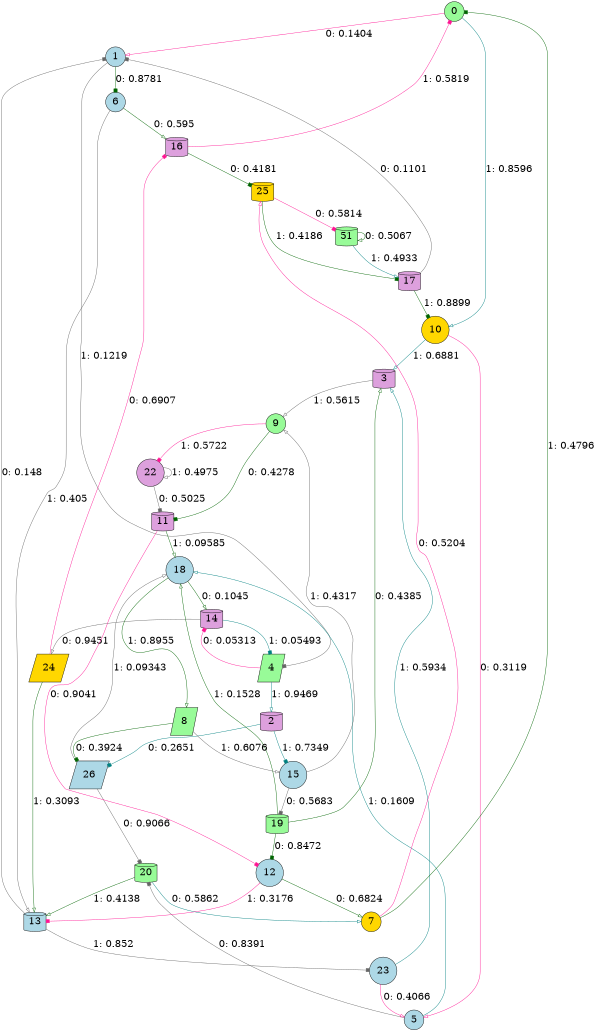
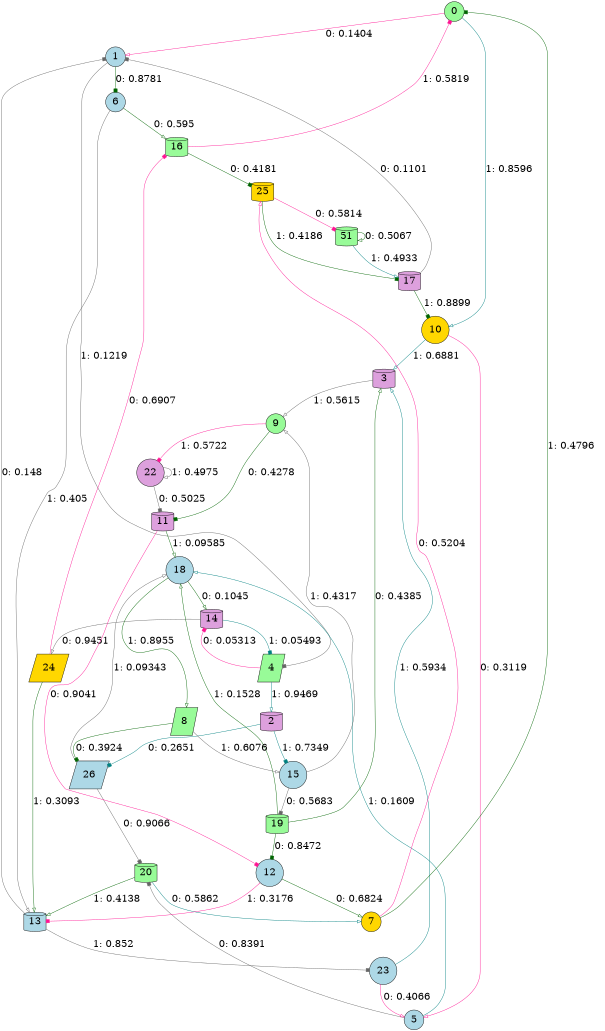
  digraph {
    node [fillcolor=lightblue fontsize=24 shape=circle style=filled]
    edge [arrowhead=onormal color=darkgreen fontsize=24]
    0 [fillcolor=palegreen]
    1
    10 [fillcolor=gold]
    6
    4 [fillcolor=palegreen shape=parallelogram]
    3 [fillcolor=plum shape=cylinder]
    5
-   16 [fillcolor=plum shape=cylinder]
+   16 [fillcolor=palegreen shape=cylinder]
    13 [shape=cylinder]
    2 [fillcolor=plum shape=cylinder]
    14 [fillcolor=plum shape=cylinder]
    9 [fillcolor=palegreen]
    20 [fillcolor=palegreen shape=cylinder]
    18
    25 [fillcolor=gold shape=cylinder]
    23
    26 [shape=parallelogram]
    15
    24 [fillcolor=gold shape=parallelogram]
    19 [fillcolor=palegreen shape=cylinder]
    7 [fillcolor=gold]
    8 [fillcolor=palegreen shape=parallelogram]
    12
    11 [fillcolor=plum shape=cylinder]
    22 [fillcolor=plum]
    17 [fillcolor=plum shape=cylinder]
    n27 [fillcolor=palegreen label=51 shape=cylinder]
    0 -> 1 [color=deeppink label="0: 0.1404   "]
    0 -> 10 [color=teal label="1: 0.8596   "]
    1 -> 6 [arrowhead=box label="0: 0.8781   "]
    1 -> 4 [arrowhead=box color=gray40 label="1: 0.1219   "]
    10 -> 3 [color=teal label="1: 0.6881   "]
    10 -> 5 [color=deeppink label="0: 0.3119   "]
    6 -> 16 [label="0: 0.595    "]
    6 -> 13 [color=gray40 label="1: 0.405    "]
    4 -> 2 [color=teal label="1: 0.9469   "]
    4 -> 14 [arrowhead=box color=deeppink label="0: 0.05313  "]
    3 -> 9 [color=gray40 label="1: 0.5615   "]
    5 -> 20 [arrowhead=box color=gray40 label="0: 0.8391   "]
    5 -> 18 [color=teal label="1: 0.1609   "]
    16 -> 0 [arrowhead=box color=deeppink label="1: 0.5819   "]
    16 -> 25 [arrowhead=box label="0: 0.4181   "]
    13 -> 1 [arrowhead=box color=gray40 label="0: 0.148    "]
    13 -> 23 [arrowhead=box color=gray40 label="1: 0.852    "]
    2 -> 26 [arrowhead=box color=teal label="0: 0.2651   "]
    2 -> 15 [arrowhead=box color=teal label="1: 0.7349   "]
    14 -> 4 [arrowhead=box color=teal label="1: 0.05493  "]
    14 -> 24 [color=gray40 label="0: 0.9451   "]
    9 -> 11 [arrowhead=box label="0: 0.4278   "]
    9 -> 22 [arrowhead=box color=deeppink label="1: 0.5722   "]
    20 -> 13 [label="1: 0.4138   "]
    20 -> 7 [color=teal label="0: 0.5862   "]
    18 -> 14 [label="0: 0.1045   "]
    18 -> 8 [label="1: 0.8955   "]
    25 -> 17 [arrowhead=box label="1: 0.4186   "]
    25 -> n27 [arrowhead=box color=deeppink label="0: 0.5814   "]
    23 -> 3 [color=teal label="1: 0.5934   "]
    23 -> 5 [color=deeppink label="0: 0.4066   "]
    26 -> 20 [arrowhead=box color=gray40 label="0: 0.9066   "]
    26 -> 18 [color=gray40 label="1: 0.09343  "]
    15 -> 9 [color=gray40 label="1: 0.4317   "]
    15 -> 19 [arrowhead=box color=gray40 label="0: 0.5683   "]
    24 -> 16 [arrowhead=box color=deeppink label="0: 0.6907   "]
    24 -> 13 [label="1: 0.3093   "]
    19 -> 3 [label="0: 0.4385   "]
    19 -> 18 [label="1: 0.1528   "]
    19 -> 12 [arrowhead=box label="0: 0.8472   "]
    7 -> 0 [arrowhead=box label="1: 0.4796   "]
    7 -> 25 [color=deeppink label="0: 0.5204   "]
    8 -> 26 [arrowhead=box label="0: 0.3924   "]
    8 -> 15 [color=gray40 label="1: 0.6076   "]
    12 -> 13 [arrowhead=box color=deeppink label="1: 0.3176   "]
    12 -> 7 [label="0: 0.6824   "]
    11 -> 18 [label="1: 0.09585  "]
    11 -> 12 [arrowhead=box color=deeppink label="0: 0.9041   "]
    22 -> 11 [arrowhead=box color=gray40 label="0: 0.5025   "]
    22 -> 22 [color=gray40 label="1: 0.4975   "]
    17 -> 1 [arrowhead=box color=gray40 label="0: 0.1101   "]
    17 -> 10 [arrowhead=box label="1: 0.8899   "]
    n27 -> 17 [color=teal label="1: 0.4933   "]
    n27 -> n27 [label="0: 0.5067   "]
  }
